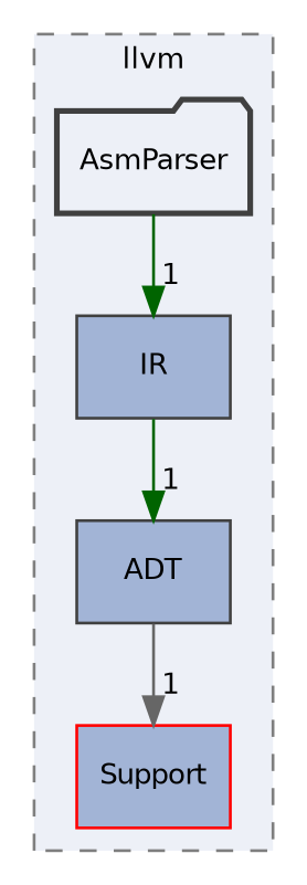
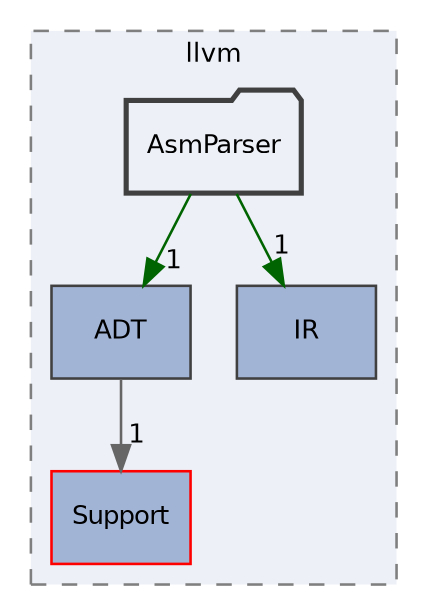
  digraph {
    compound=true
    node [color=grey25 fillcolor="#a2b4d6" fontname=Helvetica fontsize=10 shape=box style="filled,"]
    edge [color=darkgreen fontname=Helvetica fontsize=10 headlabel=1 labeldistance=1.5 labelfontname=Helvetica labelfontsize=10]
    n1 [label=ADT]
    n2 [color=red label=Support]
    n3 [label=IR]
    n4 [fillcolor="#edf0f7" label=AsmParser shape=folder style="filled,bold,"]
    subgraph cluster_1 {
      bgcolor="#edf0f7"
      fontname=Helvetica
      fontsize=10
      label=llvm
      pencolor=grey50
      style="filled,dashed,"
      n1
      n2
      n3
      n4
    }
    n1 -> n2 [color=gray40]
-   n3 -> n1
+   n4 -> n1
    n4 -> n3
  }
